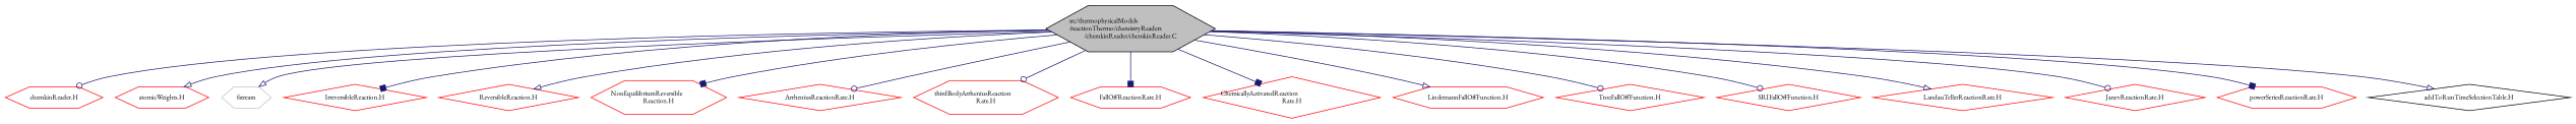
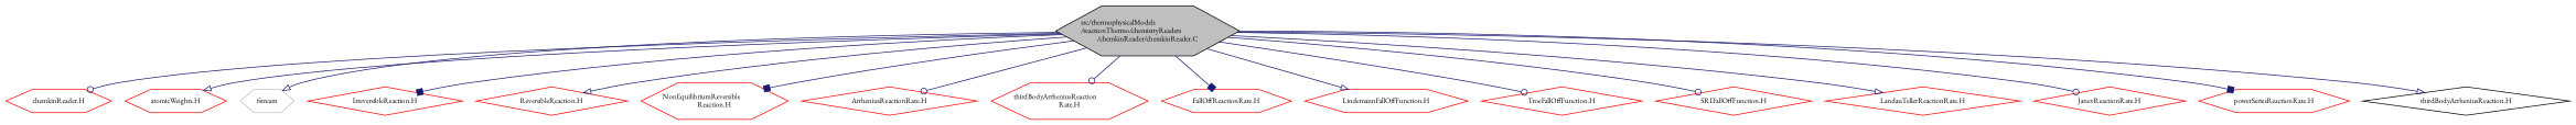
  digraph {
    fontname="EB Garamond"
    node [color=red fontname="EB Garamond" fontsize=10 shape=hexagon]
    edge [arrowhead=odot color=midnightblue fontname="EB Garamond" fontsize=10 labelfontname=Helvetica labelfontsize=10 style=solid]
    n1 [color=black fillcolor=grey75 fontcolor=black height=0.2 label="src/thermophysicalModels\l/reactionThermo/chemistryReaders\l/chemkinReader/chemkinReader.C" style=filled width=0.4]
    n2 [height=0.2 label="chemkinReader.H" width=0.4]
    n3 [height=0.2 label="atomicWeights.H" width=0.4]
    n4 [color=grey75 height=0.2 label=fstream width=0.4]
    n5 [height=0.2 label="IrreversibleReaction.H" shape=diamond width=0.4]
    n6 [height=0.2 label="ReversibleReaction.H" shape=diamond width=0.4]
    n7 [height=0.2 label="NonEquilibriumReversible\lReaction.H" width=0.4]
    n8 [height=0.2 label="ArrheniusReactionRate.H" shape=diamond width=0.4]
    n9 [height=0.2 label="thirdBodyArrheniusReaction\lRate.H" width=0.4]
    n10 [height=0.2 label="FallOffReactionRate.H" width=0.4]
-   n11 [height=0.2 label="ChemicallyActivatedReaction\lRate.H" shape=diamond width=0.4]
    n12 [height=0.2 label="LindemannFallOffFunction.H" width=0.4]
    n13 [height=0.2 label="TroeFallOffFunction.H" shape=diamond width=0.4]
    n14 [height=0.2 label="SRIFallOffFunction.H" shape=diamond width=0.4]
    n15 [height=0.2 label="LandauTellerReactionRate.H" shape=diamond width=0.4]
    n16 [height=0.2 label="JanevReactionRate.H" shape=diamond width=0.4]
    n17 [height=0.2 label="powerSeriesReactionRate.H" width=0.4]
-   n18 [color=black height=0.2 label="addToRunTimeSelectionTable.H" shape=diamond width=0.4]
+   n18 [color=black height=0.2 label="thirdBodyArrheniusReaction.H" shape=diamond width=0.4]
    n1 -> n2
    n1 -> n3 [arrowhead=onormal]
    n1 -> n4 [arrowhead=onormal]
    n1 -> n5 [arrowhead=box]
    n1 -> n6 [arrowhead=onormal]
    n1 -> n7 [arrowhead=box]
    n1 -> n8
    n1 -> n9
    n1 -> n10 [arrowhead=box]
-   n1 -> n11 [arrowhead=box]
    n1 -> n12 [arrowhead=onormal]
    n1 -> n13
    n1 -> n14
    n1 -> n15 [arrowhead=onormal]
    n1 -> n16
    n1 -> n17 [arrowhead=box]
    n1 -> n18 [arrowhead=onormal]
  }
